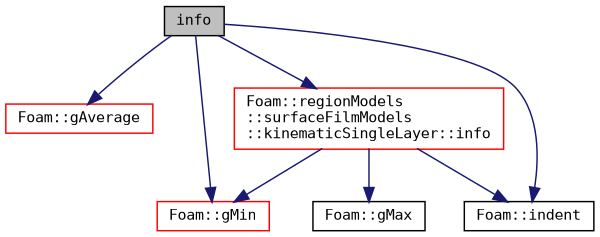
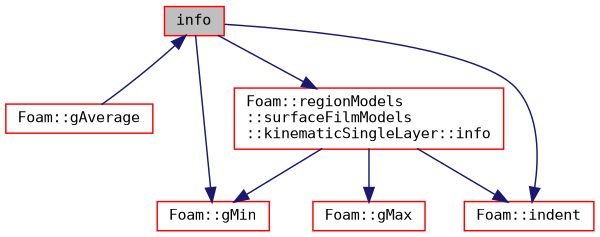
  digraph {
    fontname="DejaVu Sans Mono"
    rankdir=TB
    node [color=red fontname="DejaVu Sans Mono" fontsize=10 shape=record]
    edge [color=midnightblue fontname="DejaVu Sans Mono" fontsize=10 labelfontname=Helvetica labelfontsize=10 style=solid]
-   n1 [color=black fillcolor=grey75 fontcolor=black height=0.2 label=info style=filled width=0.4]
+   n1 [fillcolor=grey75 fontcolor=black height=0.2 label=info style=filled width=0.4]
    n2 [height=0.2 label="Foam::gAverage" width=0.4]
    n3 [height=0.2 label="Foam::gMin" width=0.4]
-   n4 [color=black height=0.2 label="Foam::indent" width=0.4]
+   n4 [height=0.2 label="Foam::indent" width=0.4]
    n5 [height=0.2 label="Foam::regionModels\l::surfaceFilmModels\l::kinematicSingleLayer::info" width=0.4]
-   n6 [color=black height=0.2 label="Foam::gMax" width=0.4]
-   n1 -> n2
+   n6 [height=0.2 label="Foam::gMax" width=0.4]
+   n2 -> n1
    n1 -> n3
    n1 -> n4
    n1 -> n5
    n5 -> n3
    n5 -> n4
    n5 -> n6
  }
